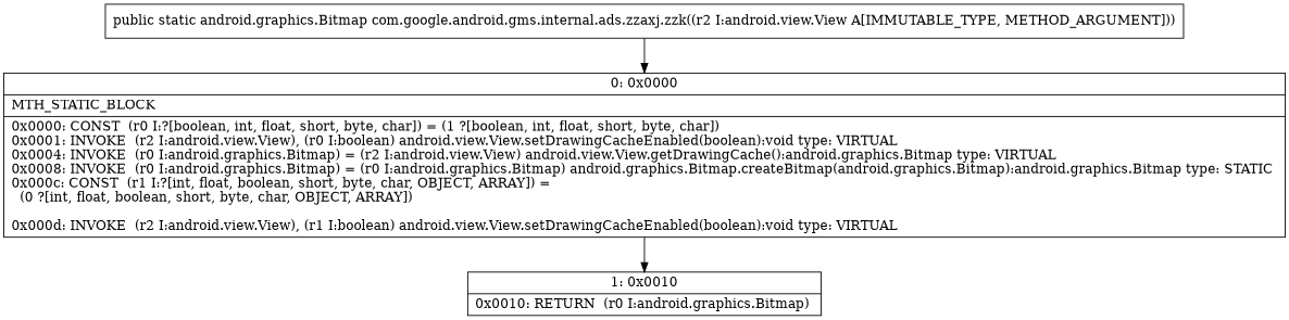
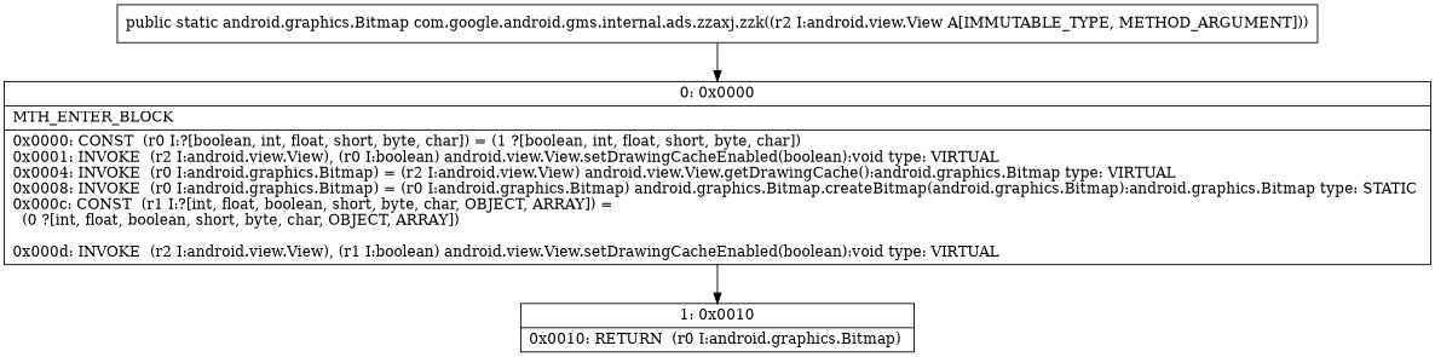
  digraph {
    node [shape=record]
-   n1 [label="{0\:\ 0x0000|MTH_STATIC_BLOCK\l|0x0000: CONST  (r0 I:?[boolean, int, float, short, byte, char]) = (1 ?[boolean, int, float, short, byte, char]) \l0x0001: INVOKE  (r2 I:android.view.View), (r0 I:boolean) android.view.View.setDrawingCacheEnabled(boolean):void type: VIRTUAL \l0x0004: INVOKE  (r0 I:android.graphics.Bitmap) = (r2 I:android.view.View) android.view.View.getDrawingCache():android.graphics.Bitmap type: VIRTUAL \l0x0008: INVOKE  (r0 I:android.graphics.Bitmap) = (r0 I:android.graphics.Bitmap) android.graphics.Bitmap.createBitmap(android.graphics.Bitmap):android.graphics.Bitmap type: STATIC \l0x000c: CONST  (r1 I:?[int, float, boolean, short, byte, char, OBJECT, ARRAY]) = \l  (0 ?[int, float, boolean, short, byte, char, OBJECT, ARRAY])\l \l0x000d: INVOKE  (r2 I:android.view.View), (r1 I:boolean) android.view.View.setDrawingCacheEnabled(boolean):void type: VIRTUAL \l}"]
+   n1 [label="{0\:\ 0x0000|MTH_ENTER_BLOCK\l|0x0000: CONST  (r0 I:?[boolean, int, float, short, byte, char]) = (1 ?[boolean, int, float, short, byte, char]) \l0x0001: INVOKE  (r2 I:android.view.View), (r0 I:boolean) android.view.View.setDrawingCacheEnabled(boolean):void type: VIRTUAL \l0x0004: INVOKE  (r0 I:android.graphics.Bitmap) = (r2 I:android.view.View) android.view.View.getDrawingCache():android.graphics.Bitmap type: VIRTUAL \l0x0008: INVOKE  (r0 I:android.graphics.Bitmap) = (r0 I:android.graphics.Bitmap) android.graphics.Bitmap.createBitmap(android.graphics.Bitmap):android.graphics.Bitmap type: STATIC \l0x000c: CONST  (r1 I:?[int, float, boolean, short, byte, char, OBJECT, ARRAY]) = \l  (0 ?[int, float, boolean, short, byte, char, OBJECT, ARRAY])\l \l0x000d: INVOKE  (r2 I:android.view.View), (r1 I:boolean) android.view.View.setDrawingCacheEnabled(boolean):void type: VIRTUAL \l}"]
    n2 [label="{1\:\ 0x0010|0x0010: RETURN  (r0 I:android.graphics.Bitmap) \l}"]
    n3 [label="{public static android.graphics.Bitmap com.google.android.gms.internal.ads.zzaxj.zzk((r2 I:android.view.View A[IMMUTABLE_TYPE, METHOD_ARGUMENT])) }"]
    n1 -> n2
    n3 -> n1
  }
